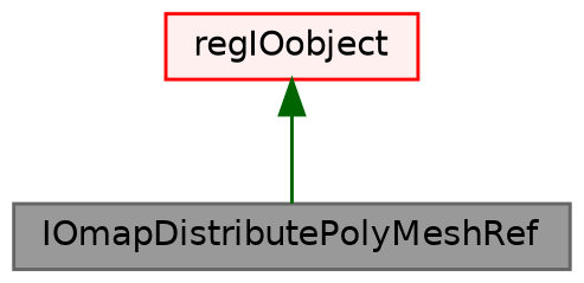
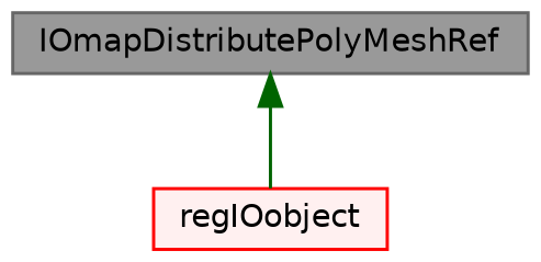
  digraph {
    node [fontname=Helvetica fontsize=10 shape=box style=filled]
    n1 [color=gray40 fillcolor=grey60 fontcolor=black height=0.2 label=IOmapDistributePolyMeshRef width=0.4]
    n2 [color=red fillcolor="#FFF0F0" height=0.2 label=regIOobject width=0.4]
-   n2 -> n1 [color=darkgreen dir=back fontname=Helvetica fontsize=10 labelfontname=Helvetica labelfontsize=10 style=solid]
+   n1 -> n2 [color=darkgreen dir=back fontname=Helvetica fontsize=10 labelfontname=Helvetica labelfontsize=10 style=solid]
  }
